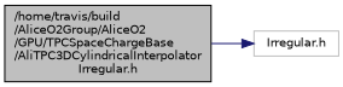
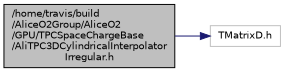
  digraph {
    rankdir=LR
    node [fontname=Helvetica fontsize=10 shape=record]
    n1 [color=black fillcolor=grey75 fontcolor=black height=0.2 label="/home/travis/build\l/AliceO2Group/AliceO2\l/GPU/TPCSpaceChargeBase\l/AliTPC3DCylindricalInterpolator\lIrregular.h" style=filled width=0.4]
-   n2 [color=grey75 height=0.2 label="Irregular.h" width=0.4]
+   n2 [color=grey75 height=0.2 label="TMatrixD.h" width=0.4]
    n1 -> n2 [color=midnightblue fontname=Helvetica fontsize=10 labelfontname=Helvetica labelfontsize=10 style=solid]
  }
